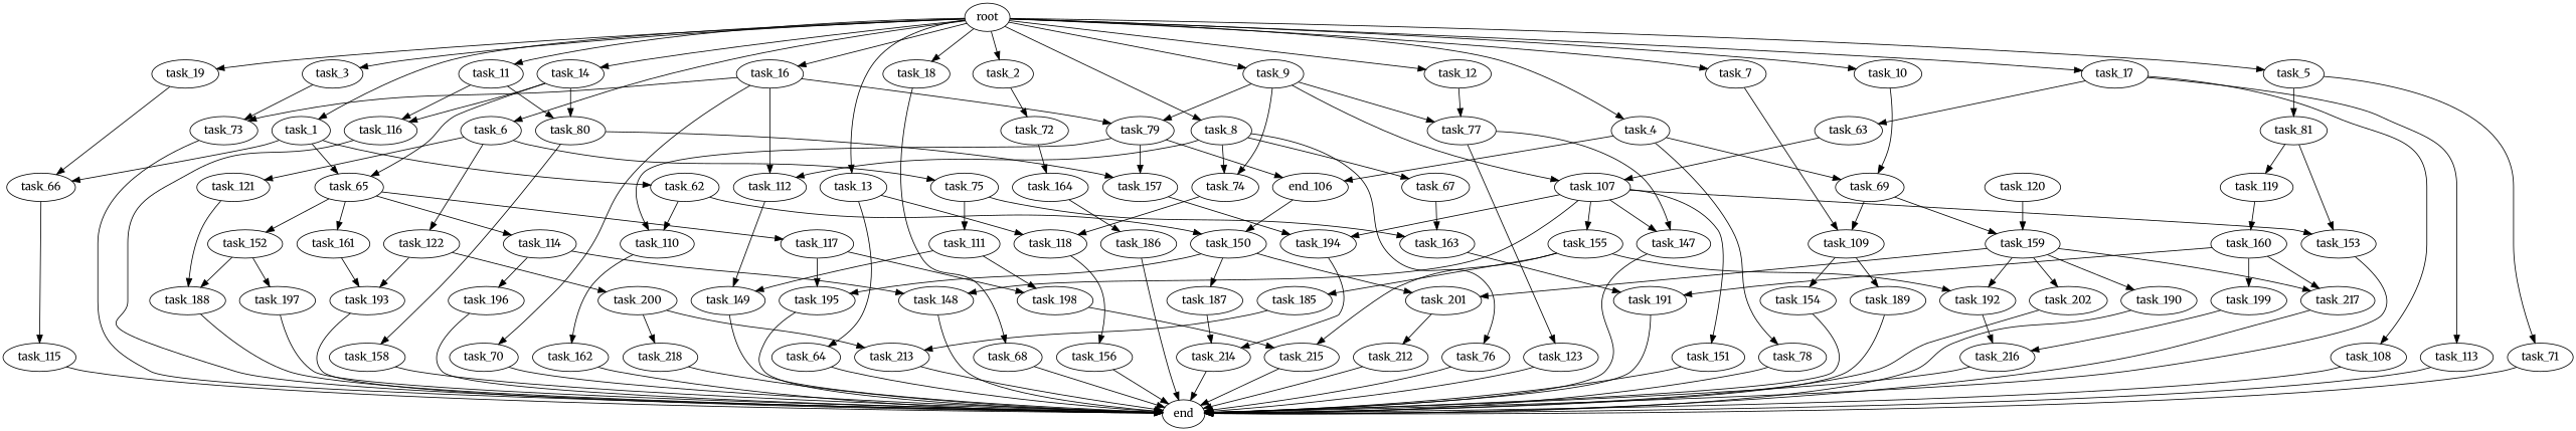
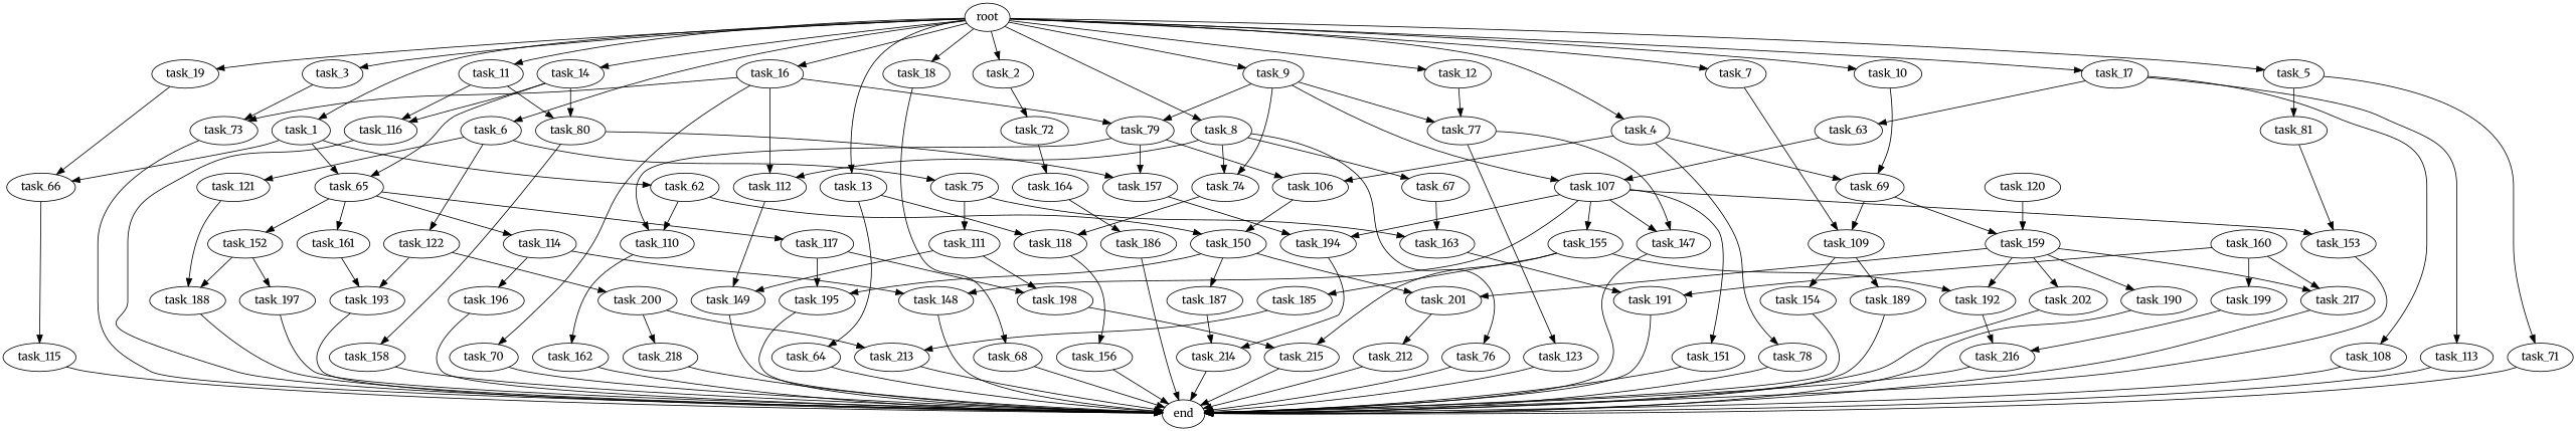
  digraph {
    fontname=Merriweather
    node [fontname=Merriweather]
    edge [fontname=Merriweather]
    task_149
    end
    task_192
    task_216
    task_16
    task_79
    task_112
    task_73
    task_70
    task_110
-   task_106 [label=end_106]
+   task_106
    task_157
    task_150
    task_195
    task_187
    task_201
    task_214
    task_212
    task_115
    task_158
    task_19
    task_66
    task_12
    task_77
    task_123
    task_147
    task_190
-   task_119
    task_160
    task_217
    task_191
    task_199
    task_185
    task_213
    task_11
    task_80
    task_116
    task_113
    task_68
    task_117
    task_198
    task_215
    task_162
    task_151
    task_62
    task_14
    task_65
    task_152
    task_114
    task_161
    task_1
    task_108
    task_156
    task_13
    task_64
    task_118
    task_6
    task_75
    task_121
    task_122
    task_111
    task_163
    task_188
    task_200
    task_193
    task_194
    task_72
    task_164
    task_186
    task_218
    task_63
    task_107
    task_153
    task_148
    task_155
    root
    task_7
    task_18
    task_2
    task_4
    task_17
    task_10
    task_3
    task_8
    task_9
    task_5
    task_109
    task_69
    task_78
    task_74
    task_76
    task_67
    task_81
    task_71
    task_202
    task_154
    task_189
    task_197
    task_159
    task_196
    task_120
    task_149 -> end
    task_192 -> task_216
    task_216 -> end
    task_16 -> task_79
    task_16 -> task_112
    task_16 -> task_73
    task_16 -> task_70
    task_79 -> task_110
    task_79 -> task_106
    task_79 -> task_157
    task_112 -> task_149
    task_73 -> end
    task_70 -> end
    task_110 -> task_162
    task_106 -> task_150
    task_157 -> task_194
    task_150 -> task_195
    task_150 -> task_187
    task_150 -> task_201
    task_195 -> end
    task_187 -> task_214
    task_201 -> task_212
    task_214 -> end
    task_212 -> end
    task_115 -> end
    task_158 -> end
    task_19 -> task_66
    task_66 -> task_115
    task_12 -> task_77
    task_77 -> task_123
    task_77 -> task_147
    task_123 -> end
    task_147 -> end
    task_190 -> end
-   task_119 -> task_160
    task_160 -> task_217
    task_160 -> task_191
    task_160 -> task_199
    task_217 -> end
    task_191 -> end
    task_199 -> task_216
    task_185 -> task_213
    task_213 -> end
    task_11 -> task_80
    task_11 -> task_116
    task_80 -> task_157
    task_80 -> task_158
    task_116 -> end
    task_113 -> end
    task_68 -> end
    task_117 -> task_195
    task_117 -> task_198
    task_198 -> task_215
    task_215 -> end
    task_162 -> end
    task_151 -> end
    task_62 -> task_110
    task_62 -> task_150
    task_14 -> task_80
    task_14 -> task_116
    task_14 -> task_65
    task_65 -> task_117
    task_65 -> task_152
    task_65 -> task_114
    task_65 -> task_161
    task_152 -> task_188
    task_152 -> task_197
    task_114 -> task_148
    task_114 -> task_196
    task_161 -> task_193
    task_1 -> task_66
    task_1 -> task_62
    task_1 -> task_65
    task_108 -> end
    task_156 -> end
    task_13 -> task_64
    task_13 -> task_118
    task_64 -> end
    task_118 -> task_156
    task_6 -> task_75
    task_6 -> task_121
    task_6 -> task_122
    task_75 -> task_111
    task_75 -> task_163
    task_121 -> task_188
    task_122 -> task_200
    task_122 -> task_193
    task_111 -> task_149
    task_111 -> task_198
    task_163 -> task_191
    task_188 -> end
    task_200 -> task_213
    task_200 -> task_218
    task_193 -> end
    task_194 -> task_214
    task_72 -> task_164
    task_164 -> task_186
    task_186 -> end
    task_218 -> end
    task_63 -> task_107
    task_107 -> task_147
    task_107 -> task_151
    task_107 -> task_194
    task_107 -> task_153
    task_107 -> task_148
    task_107 -> task_155
    task_153 -> end
    task_148 -> end
    task_155 -> task_192
    task_155 -> task_185
    task_155 -> task_215
    root -> task_16
    root -> task_19
    root -> task_12
    root -> task_11
    root -> task_14
    root -> task_1
    root -> task_13
    root -> task_6
    root -> task_7
    root -> task_18
    root -> task_2
    root -> task_4
    root -> task_17
    root -> task_10
    root -> task_3
    root -> task_8
    root -> task_9
    root -> task_5
    task_7 -> task_109
    task_18 -> task_68
    task_2 -> task_72
    task_4 -> task_106
    task_4 -> task_69
    task_4 -> task_78
    task_17 -> task_113
    task_17 -> task_108
    task_17 -> task_63
    task_10 -> task_69
    task_3 -> task_73
    task_8 -> task_112
    task_8 -> task_74
    task_8 -> task_76
    task_8 -> task_67
    task_9 -> task_79
    task_9 -> task_77
    task_9 -> task_107
    task_9 -> task_74
    task_5 -> task_81
    task_5 -> task_71
    task_109 -> task_154
    task_109 -> task_189
    task_69 -> task_109
    task_69 -> task_159
    task_78 -> end
    task_74 -> task_118
    task_76 -> end
    task_67 -> task_163
-   task_81 -> task_119
    task_81 -> task_153
    task_71 -> end
    task_202 -> end
    task_154 -> end
    task_189 -> end
    task_197 -> end
    task_159 -> task_192
    task_159 -> task_201
    task_159 -> task_190
    task_159 -> task_217
    task_159 -> task_202
    task_196 -> end
    task_120 -> task_159
  }
